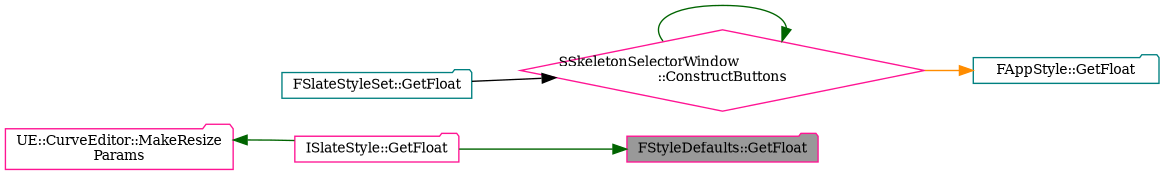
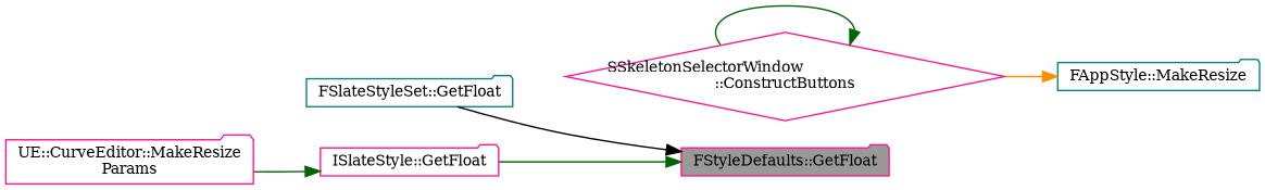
  digraph {
    fontname="DejaVu Serif"
    rankdir=RL
    node [color=deeppink fillcolor=white fontname="DejaVu Serif" fontsize=10 shape=folder style=filled]
    edge [color=darkgreen dir=back fontname="DejaVu Serif" fontsize=10 labelfontname=Helvetica labelfontsize=10 style=solid]
    n1 [fillcolor=grey60 fontcolor=black height=0.2 label="FStyleDefaults::GetFloat" width=0.4]
    n2 [color=teal height=0.2 label="FSlateStyleSet::GetFloat" width=0.4]
    n3 [height=0.2 label="ISlateStyle::GetFloat" width=0.4]
    n4 [height=0.2 label="UE::CurveEditor::MakeResize\lParams" width=0.4]
-   n5 [color=teal height=0.2 label="FAppStyle::GetFloat" width=0.4]
+   n5 [color=teal height=0.2 label="FAppStyle::MakeResize" width=0.4]
    n6 [height=0.2 label="SSkeletonSelectorWindow\l::ConstructButtons" shape=diamond width=0.4]
-   n6 -> n2 [color=black]
+   n1 -> n2 [color=black]
    n1 -> n3
-   n4 -> n3
+   n3 -> n4
    n5 -> n6 [color=darkorange]
    n6 -> n6
  }
